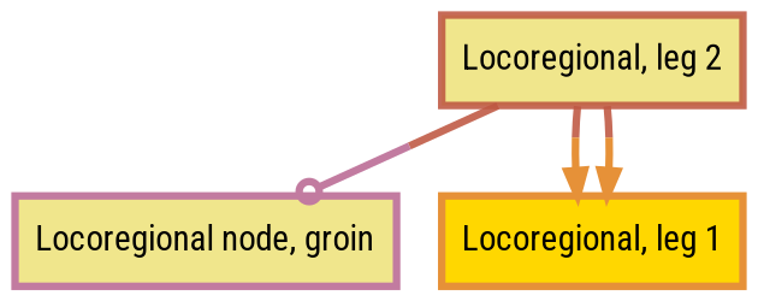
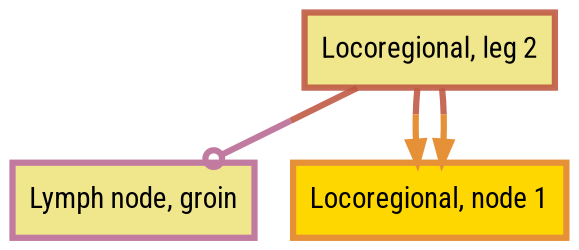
  digraph {
    fontname="Roboto Condensed"
    node [fillcolor=khaki fontname="Roboto Condensed" penwidth=3.0 shape=box style=filled]
    edge [arrowhead=normal color="#be5742e1;0.5:#e69138ff" fontname="Roboto Condensed" penwidth=3]
    "Locoregional, leg 2" [color="#be5742e1"]
-   "Lymph node, groin" [color="#c27ba0ff" label="Locoregional node, groin"]
-   "Locoregional, leg 1" [color="#e69138ff" fillcolor=gold]
+   "Lymph node, groin" [color="#c27ba0ff"]
+   "Locoregional, leg 1" [color="#e69138ff" fillcolor=gold label="Locoregional, node 1"]
    "Locoregional, leg 2" -> "Lymph node, groin" [arrowhead=odot color="#be5742e1;0.5:#c27ba0ff"]
    "Locoregional, leg 2" -> "Locoregional, leg 1"
    "Locoregional, leg 2" -> "Locoregional, leg 1"
  }
